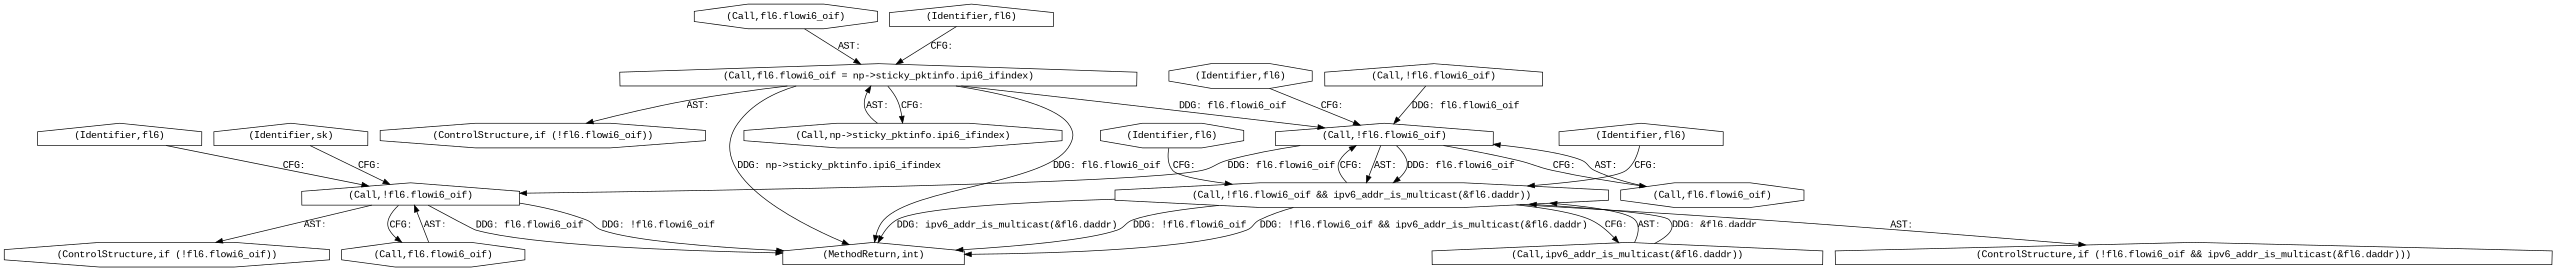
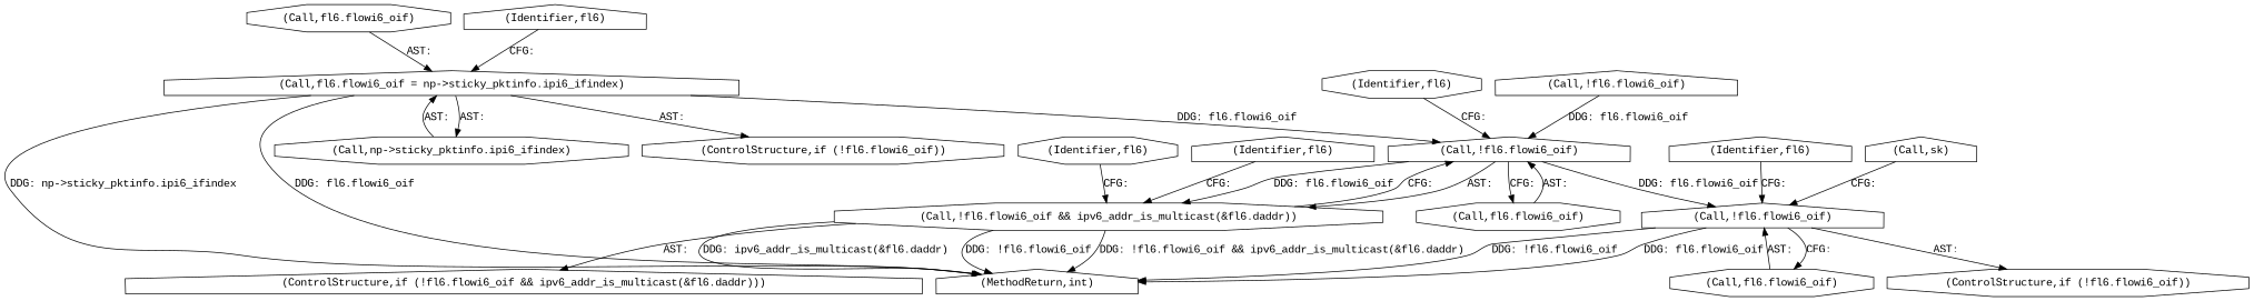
  digraph {
    fontname="Liberation Mono"
    node [fontname="Liberation Mono" shape=house]
    edge [fontname="Liberation Mono"]
    n1 [label="(Call,fl6.flowi6_oif = np->sticky_pktinfo.ipi6_ifindex)"]
    n2 [label="(Call,!fl6.flowi6_oif)"]
    n3 [label="(ControlStructure,if (!fl6.flowi6_oif))" shape=octagon]
    n4 [label="(Call,np->sticky_pktinfo.ipi6_ifindex)" shape=octagon]
    n5 [label="(MethodReturn,int)"]
    n6 [label="(Call,!fl6.flowi6_oif && ipv6_addr_is_multicast(&fl6.daddr))" shape=octagon]
    n7 [label="(Call,!fl6.flowi6_oif)"]
    n8 [label="(Call,fl6.flowi6_oif)" shape=octagon]
-   n9 [label="(Call,ipv6_addr_is_multicast(&fl6.daddr))"]
    n10 [label="(ControlStructure,if (!fl6.flowi6_oif && ipv6_addr_is_multicast(&fl6.daddr)))"]
    n11 [label="(ControlStructure,if (!fl6.flowi6_oif))" shape=octagon]
    n12 [label="(Call,fl6.flowi6_oif)" shape=octagon]
    n13 [label="(Call,fl6.flowi6_oif)" shape=octagon]
    n14 [label="(Identifier,fl6)" shape=octagon]
    n15 [label="(Call,!fl6.flowi6_oif)"]
    n16 [label="(Identifier,fl6)" shape=octagon]
    n17 [label="(Identifier,fl6)"]
-   n18 [label="(Identifier,sk)"]
+   n18 [label="(Call,sk)"]
    n19 [label="(Identifier,fl6)"]
    n20 [label="(Identifier,fl6)"]
    n1 -> n2 [label="DDG: fl6.flowi6_oif"]
    n1 -> n3 [label="AST: "]
-   n1 -> n4 [label="CFG: "]
+   n1 -> n4 [label="AST: "]
    n1 -> n5 [label="DDG: np->sticky_pktinfo.ipi6_ifindex"]
    n1 -> n5 [label="DDG: fl6.flowi6_oif"]
    n2 -> n6 [label="AST: "]
    n2 -> n6 [label="DDG: fl6.flowi6_oif"]
    n2 -> n7 [label="DDG: fl6.flowi6_oif"]
    n2 -> n8 [label="CFG: "]
    n4 -> n1 [label="AST: "]
    n6 -> n2 [label="CFG: "]
    n6 -> n5 [label="DDG: ipv6_addr_is_multicast(&fl6.daddr)"]
    n6 -> n5 [label="DDG: !fl6.flowi6_oif"]
    n6 -> n5 [label="DDG: !fl6.flowi6_oif && ipv6_addr_is_multicast(&fl6.daddr)"]
-   n6 -> n9 [label="CFG: "]
    n6 -> n10 [label="AST: "]
    n7 -> n5 [label="DDG: !fl6.flowi6_oif"]
    n7 -> n5 [label="DDG: fl6.flowi6_oif"]
    n7 -> n11 [label="AST: "]
    n7 -> n12 [label="CFG: "]
    n8 -> n2 [label="AST: "]
-   n9 -> n6 [label="AST: "]
-   n9 -> n6 [label="DDG: &fl6.daddr"]
    n12 -> n7 [label="AST: "]
    n13 -> n1 [label="AST: "]
    n14 -> n2 [label="CFG: "]
    n15 -> n2 [label="DDG: fl6.flowi6_oif"]
    n16 -> n6 [label="CFG: "]
    n17 -> n7 [label="CFG: "]
    n18 -> n7 [label="CFG: "]
    n19 -> n6 [label="CFG: "]
    n20 -> n1 [label="CFG: "]
  }
